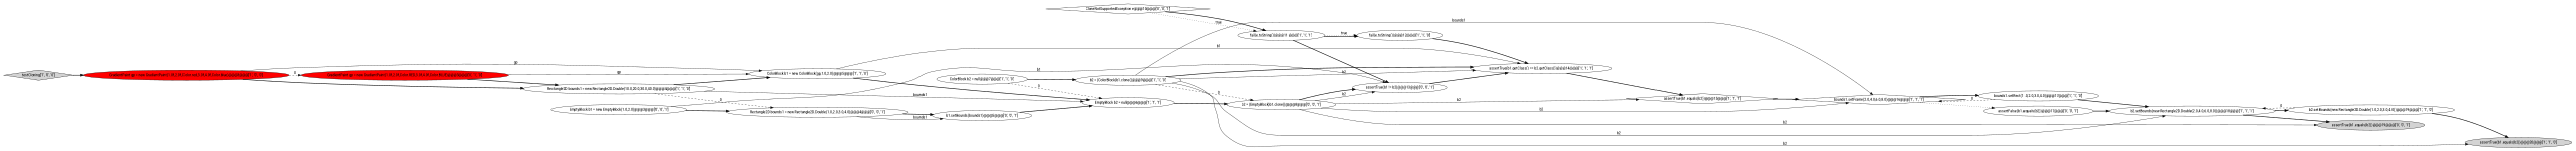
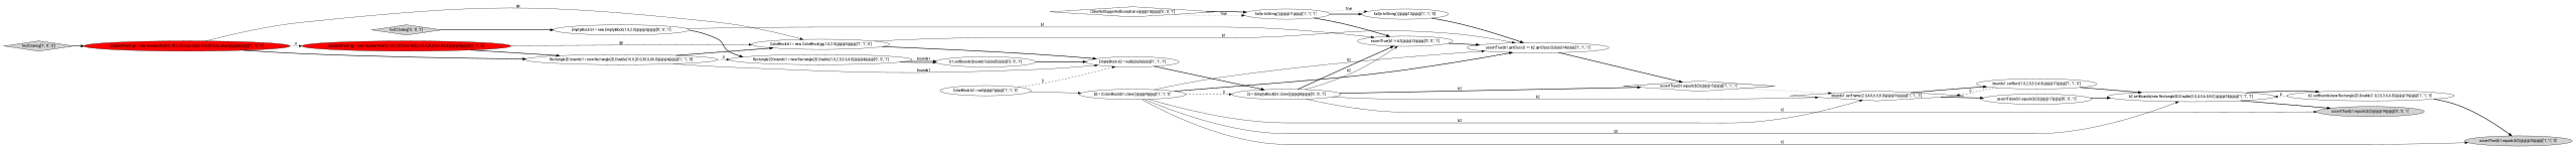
  digraph {
    fontname="Roboto Condensed"
    rankdir=LR
    node [fillcolor=white fontname="Roboto Condensed" shape=ellipse style=filled]
    edge [fontname="Roboto Condensed" style=bold]
    n1 [label="fail(e.toString())@@@12@@@['1', '1', '0']"]
    n2 [label="assertTrue(b1.getClass() == b2.getClass())@@@14@@@['1', '1', '1']"]
    n3 [label="assertTrue(b1.equals(b2))@@@15@@@['1', '1', '1']" shape=diamond]
    n4 [label="fail(e.toString())@@@11@@@['1', '1', '1']"]
    n5 [label="assertTrue(b1 != b2)@@@13@@@['0', '0', '1']"]
    n6 [fillcolor=red label="GradientPaint gp = new GradientPaint(1.0f,2.0f,Color.RED,3.0f,4.0f,Color.BLUE)@@@3@@@['0', '1', '0']"]
    n7 [label="Rectangle2D bounds1 = new Rectangle2D.Double(10.0,20.0,30.0,40.0)@@@4@@@['1', '1', '0']"]
    n8 [label="ColorBlock b1 = new ColorBlock(gp,1.0,2.0)@@@5@@@['1', '1', '0']"]
    n9 [label="Rectangle2D bounds1 = new Rectangle2D.Double(1.0,2.0,3.0,4.0)@@@4@@@['0', '0', '1']"]
    n10 [label="b1.setBounds(bounds1)@@@5@@@['0', '0', '1']"]
    n11 [label="EmptyBlock b2 = null@@@6@@@['1', '1', '1']"]
    n12 [label="bounds1.setFrame(2.0,4.0,6.0,8.0)@@@16@@@['1', '1', '1']" shape=diamond]
    n13 [label="bounds1.setRect(1.0,2.0,3.0,4.0)@@@17@@@['1', '1', '0']"]
    n14 [label="assertFalse(b1.equals(b2))@@@17@@@['0', '0', '1']"]
    n15 [label="b2.setBounds(new Rectangle2D.Double(2.0,4.0,6.0,8.0))@@@18@@@['1', '1', '1']"]
    n16 [label="CloneNotSupportedException e@@@10@@@['0', '0', '1']" shape=diamond]
    n17 [fillcolor=lightgray label="testCloning['1', '0', '0']" shape=diamond]
    n18 [fillcolor=red label="GradientPaint gp = new GradientPaint(1.0f,2.0f,Color.red,3.0f,4.0f,Color.blue)@@@3@@@['1', '0', '0']"]
    n19 [label="b2.setBounds(new Rectangle2D.Double(1.0,2.0,3.0,4.0))@@@19@@@['1', '1', '0']"]
    n20 [fillcolor=lightgray label="assertTrue(b1.equals(b2))@@@19@@@['0', '0', '1']"]
    n21 [fillcolor=lightgray label="assertTrue(b1.equals(b2))@@@20@@@['1', '1', '0']"]
    n22 [label="ColorBlock b2 = null@@@7@@@['1', '1', '0']"]
    n23 [label="b2 = (ColorBlock)b1.clone()@@@9@@@['1', '1', '0']"]
    n24 [label="b2 = (EmptyBlock)b1.clone()@@@8@@@['0', '0', '1']"]
+   n25 [fillcolor=lightgray label="testCloning['0', '0', '1']" shape=diamond]
    n26 [label="EmptyBlock b1 = new EmptyBlock(1.0,2.0)@@@3@@@['0', '0', '1']"]
    n1 -> n2
    n2 -> n3
-   n3 -> n12
+   n3 -> n12 [style=dotted]
    n4 -> n1 [label=true style=dotted]
    n4 -> n1
    n4 -> n5
    n5 -> n2
    n6 -> n7
    n6 -> n8 [label=gp style=solid]
    n7 -> n8
    n7 -> n9 [label=0 style=dashed]
    n7 -> n11 [label=bounds1 style=solid]
    n8 -> n2 [label=b1 style=solid]
    n8 -> n11
    n9 -> n10 [label=bounds1 style=solid]
    n9 -> n10
    n10 -> n11
    n11 -> n24
    n12 -> n13
-   n12 -> n14 [style=dotted]
+   n12 -> n14
    n13 -> n12 [label=0 style=dashed]
    n13 -> n15
    n14 -> n15
    n15 -> n19
    n15 -> n20
    n16 -> n4 [label=true style=dotted]
    n16 -> n4
    n17 -> n18
    n18 -> n6 [label=0 style=dashed]
    n18 -> n7
    n18 -> n8 [label=gp style=solid]
    n19 -> n15 [label=0 style=dashed]
    n19 -> n21
    n22 -> n11 [label=0 style=dashed]
-   n22 -> n23
+   n22 -> n23 [style=solid]
    n23 -> n2 [label=b2 style=solid]
    n23 -> n2
-   n23 -> n12 [label=bounds1 style=solid]
+   n23 -> n12 [label=b2 style=solid]
    n23 -> n15 [label=b2 style=solid]
    n23 -> n21 [label=b2 style=solid]
    n23 -> n24 [label=0 style=dashed]
-   n24 -> n3 [label=b2 style=solid]
+   n24 -> n3 [label=b2]
    n24 -> n5
    n24 -> n5 [label=b2 style=solid]
    n24 -> n12 [label=b2 style=solid]
    n24 -> n20 [label=b2 style=solid]
+   n25 -> n26
    n26 -> n5 [label=b1 style=solid]
    n26 -> n9
  }
